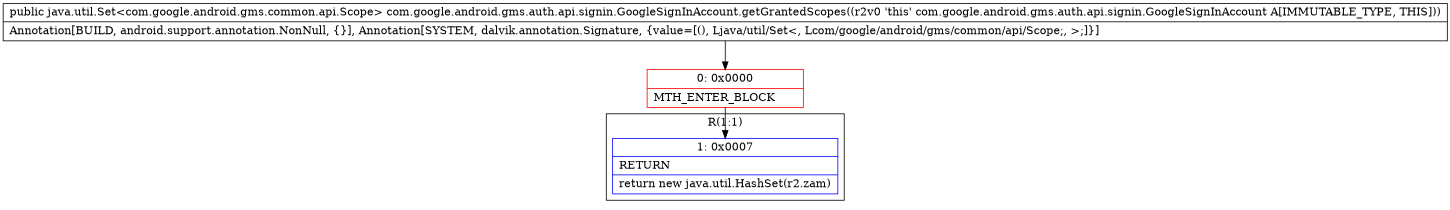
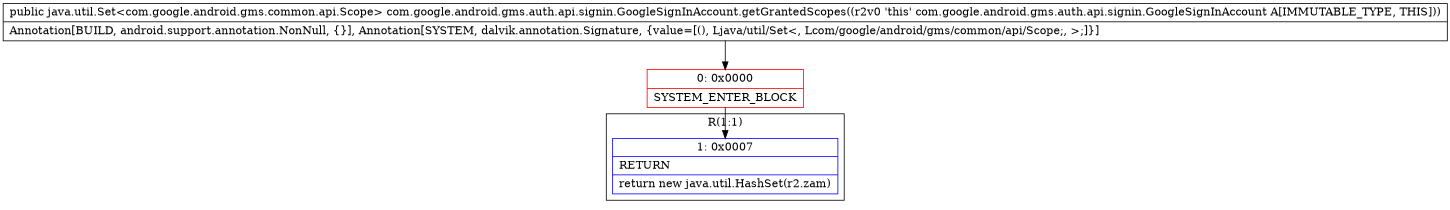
  digraph {
    node [shape=record]
    n1 [color=blue label="{1\:\ 0x0007|RETURN\l|return new java.util.HashSet(r2.zam)\l}"]
-   n2 [color=red label="{0\:\ 0x0000|MTH_ENTER_BLOCK\l}"]
+   n2 [color=red label="{0\:\ 0x0000|SYSTEM_ENTER_BLOCK\l}"]
    n3 [label="{public java.util.Set\<com.google.android.gms.common.api.Scope\> com.google.android.gms.auth.api.signin.GoogleSignInAccount.getGrantedScopes((r2v0 'this' com.google.android.gms.auth.api.signin.GoogleSignInAccount A[IMMUTABLE_TYPE, THIS]))  | Annotation[BUILD, android.support.annotation.NonNull, \{\}], Annotation[SYSTEM, dalvik.annotation.Signature, \{value=[(), Ljava\/util\/Set\<, Lcom\/google\/android\/gms\/common\/api\/Scope;, \>;]\}]\l}"]
    subgraph cluster_1 {
      label="R(1:1)"
      n1
    }
    n2 -> n1
    n3 -> n2
  }
